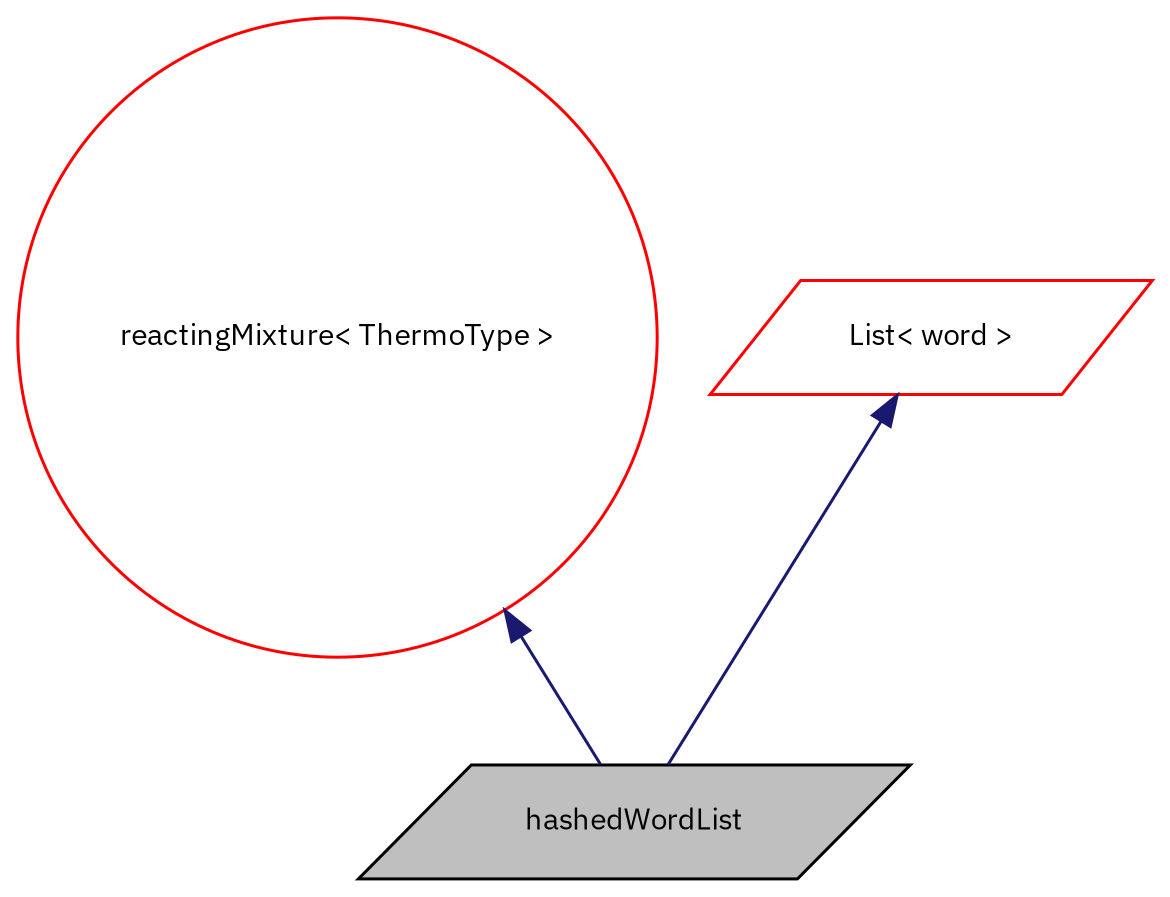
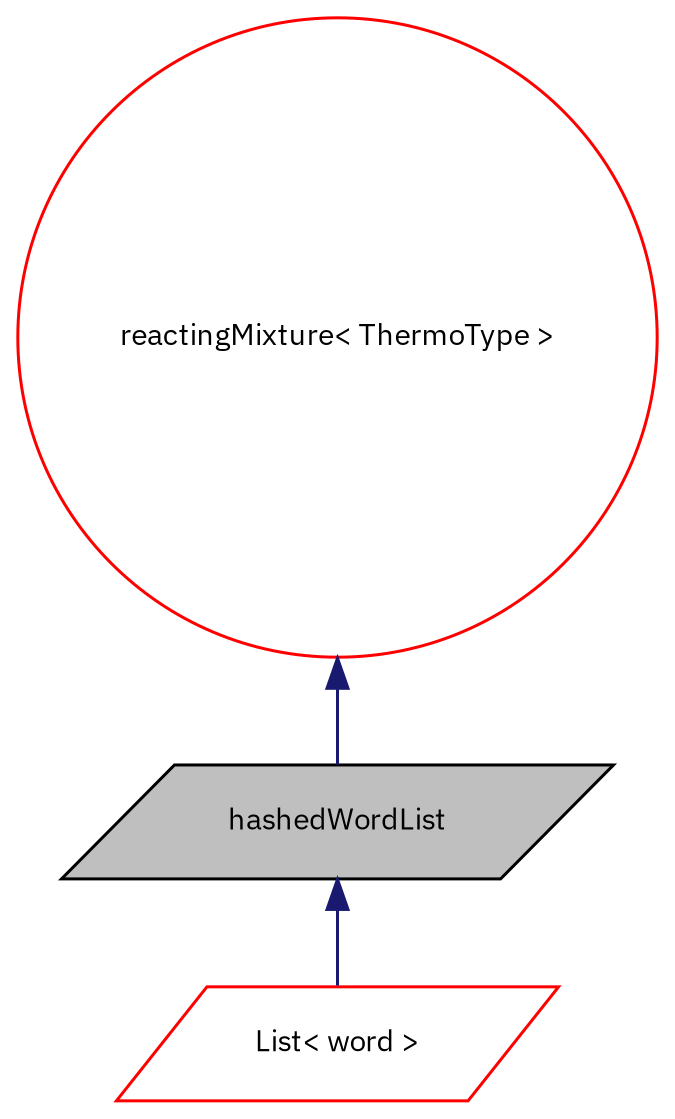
  digraph {
    fontname="IBM Plex Sans"
    node [color=red fontname="IBM Plex Sans" fontsize=10 shape=parallelogram]
    edge [color=midnightblue dir=back fontname="IBM Plex Sans" fontsize=10 labelfontname=FreeSans labelfontsize=10 style=solid]
    n1 [color=black fillcolor=grey75 fontcolor=black height=0.2 label=hashedWordList style=filled width=0.4]
    n2 [height=0.2 label="reactingMixture\< ThermoType \>" shape=circle width=0.4]
    n3 [height=0.2 label="List\< word \>" width=0.4]
    n2 -> n1
-   n3 -> n1
+   n1 -> n3
  }
